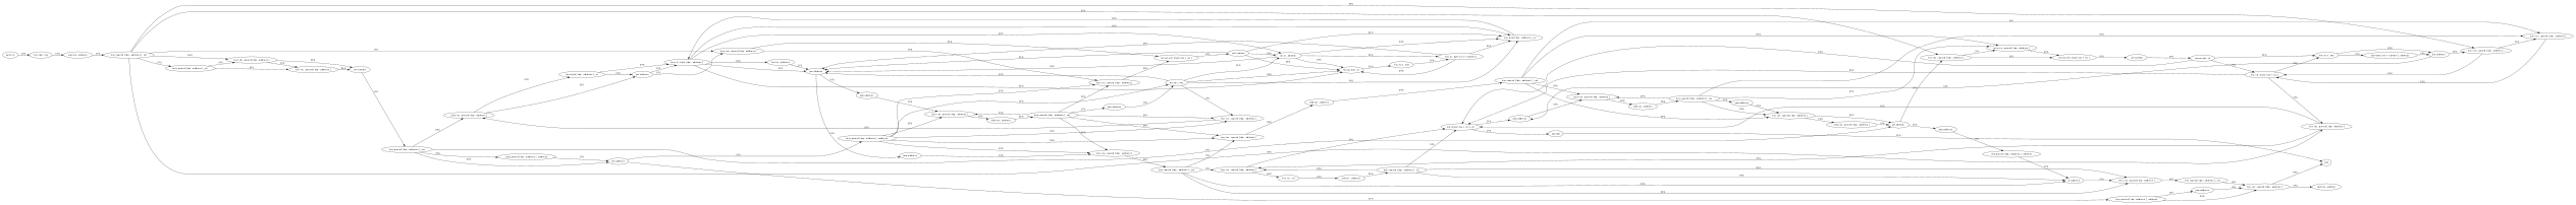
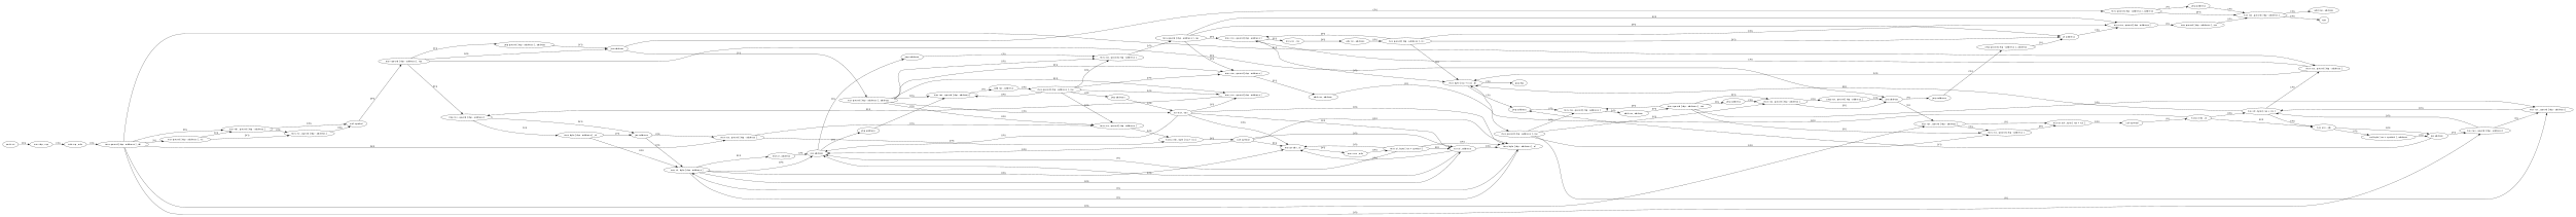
  digraph {
    fontname=Roboto
    rankdir=LR
    node [fontname=Roboto]
    edge [fontname=Roboto]
    n1 [label="push rsi"]
    n2 [label="mov rbp , rsp"]
-   n3 [label="sub rsp , address"]
+   n3 [label="sub rsp , edx"]
    n4 [label="mov qword [ rbp - address ] , rdi"]
    n5 [label="mov qword [ rbp - address ] , rsi"]
    n6 [label="mov rdi , qword [ rbp - address ]"]
    n7 [label="mov rax , qword [ rbp - address ]"]
    n8 [label="mov rax , qword [ rbp - address ]"]
    n9 [label="mov rax , qword [ rbp - address ]"]
    n10 [label="mov rax , qword [ rbp - address ]"]
    n11 [label="mov rsi , qword [ rbp - address ]"]
    n12 [label="call symbol"]
    n13 [label="mov rcx , qword [ rbp - address ]"]
    n14 [label="movsx edi , byte [ rax + rcx ]"]
    n15 [label="mov rcx , qword [ rbp - address ]"]
    n16 [label="movsx edi , byte [ rax + rcx ]"]
    n17 [label="mov rcx , qword [ rbp - address ]"]
    n18 [label="mov dl , byte [ rax + rcx ]"]
    n19 [label="mov rcx , qword [ rbp - address ]"]
    n20 [label="mov byte [ rax + rcx ] , dl"]
    n21 [label="mov qword [ rbp - address ] , rax"]
    n22 [label="mov qword [ rbp - address ] , address"]
    n23 [label="xor eax , eax"]
    n24 [label="mov rax , qword [ rbp - address ]"]
    n25 [label="mov rax , qword [ rbp - address ]"]
    n26 [label="mov rax , qword [ rbp - address ]"]
    n27 [label="mov rcx , qword [ rbp - address ]"]
    n28 [label="jne address"]
    n29 [label="movzx edx , al"]
    n30 [label="xor al , address"]
    n31 [label="mov byte [ rbp - address ] , al"]
    n32 [label="add rax , address"]
    n33 [label="mov qword [ rbp - address ] , rax"]
    n34 [label="add rax , address"]
    n35 [label="cmp rcx , qword [ rbp - address ]"]
    n36 [label="jmp address"]
    n37 [label="jmp address"]
    n38 [label="mov ecx , edx"]
    n39 [label="mov al , byte [ rbp - address ]"]
    n40 [label="mov qword [ rbp - address ] , address"]
    n41 [label="jmp address"]
    n42 [label="mov rax , qword [ rbp - address ]"]
    n43 [label="add rsp , address"]
    n44 [label=retn]
    n45 [label="test al , address"]
    n46 [label="call symbol"]
    n47 [label="mov al , byte [ rcx + symbol ]"]
    n48 [label="pop rbp"]
    n49 [label="mov qword [ rbp - address ] , rax"]
    n50 [label="je address"]
    n51 [label="mov rax , qword [ rbp - address ]"]
    n52 [label="jmp address"]
    n53 [label="mov qword [ rbp - address ] , rax"]
    n54 [label="mov rsi , rcx"]
    n55 [label="mov qword [ rbp - address ] , rax"]
    n56 [label="mov rax , qword [ rbp - address ]"]
    n57 [label="mov rax , qword [ rbp - address ]"]
    n58 [label="cmp rax , qword [ rbp - address ]"]
    n59 [label="jae address"]
    n60 [label="add rax , address"]
    n61 [label="jmp address"]
    n62 [label="mov byte [ rbp - address ] , al"]
    n63 [label="jae address"]
    n64 [label="cmp qword [ rbp - address ] , address"]
    n65 [label="call symbol"]
    n66 [label="movzx edx , al"]
    n67 [label="mov ecx , edx"]
    n68 [label="test byte [ rcx + symbol ] , address"]
    n69 [label="jne address"]
    n70 [label="jmp address"]
    n71 [label="mov qword [ rbp - address ] , rax"]
    n72 [label="edx rsi , address"]
    n73 [label="mov qword [ rbp - address ] , rsi"]
    n74 [label="cmp qword [ rbp - address ] , address"]
    n75 [label="jne address"]
    n76 [label="jmp address"]
    n1 -> n2 [label=CFG]
    n2 -> n3 [label=CFG]
    n3 -> n4 [label=CFG]
    n4 -> n5 [label=CFG]
    n4 -> n6 [label=DFG]
    n4 -> n7 [label=DFG]
    n4 -> n8 [label=DFG]
    n4 -> n9 [label=DFG]
    n4 -> n10 [label=DFG]
    n5 -> n6 [label=CFG]
    n5 -> n11 [label=DFG]
    n6 -> n11 [label=CFG]
    n6 -> n12 [label=DFG]
    n7 -> n13 [label=CFG]
    n7 -> n14 [label=DFG]
    n8 -> n15 [label=CFG]
    n8 -> n16 [label=DFG]
    n9 -> n17 [label=CFG]
    n9 -> n18 [label=DFG]
    n10 -> n19 [label=CFG]
    n10 -> n20 [label=DFG]
    n11 -> n12 [label=DFG]
    n12 -> n21 [label=DFG]
    n13 -> n14 [label=DFG]
    n14 -> n46 [label=DFG]
    n15 -> n16 [label=DFG]
    n16 -> n65 [label=DFG]
    n17 -> n18 [label=DFG]
    n18 -> n10 [label=CFG]
    n18 -> n20 [label=DFG]
    n18 -> n67 [label=DFG]
    n19 -> n20 [label=DFG]
    n19 -> n54 [label=DFG]
    n20 -> n48 [label=CFG]
    n20 -> n70 [label=CFG]
    n21 -> n35 [label=DFG]
    n21 -> n59 [label=DFG]
    n21 -> n74 [label=CFG]
    n21 -> n75 [label=DFG]
    n22 -> n13 [label=DFG]
    n22 -> n23 [label=CFG]
    n22 -> n24 [label=DFG]
    n22 -> n25 [label=DFG]
    n22 -> n26 [label=DFG]
    n22 -> n27 [label=DFG]
    n23 -> n27 [label=CFG]
    n23 -> n28 [label=DFG]
    n23 -> n29 [label=DFG]
    n23 -> n30 [label=CFG]
    n23 -> n31 [label=DFG]
    n24 -> n32 [label=DFG]
    n25 -> n33 [label=DFG]
    n26 -> n34 [label=DFG]
    n27 -> n35 [label=DFG]
    n28 -> n36 [label=CFG]
    n28 -> n37 [label=CFG]
    n29 -> n38 [label=DFG]
    n30 -> n28 [label=DFG]
    n30 -> n29 [label=DFG]
    n30 -> n31 [label=DFG]
    n31 -> n39 [label=DFG]
    n32 -> n49 [label=DFG]
    n33 -> n19 [label=DFG]
    n33 -> n26 [label=CFG]
    n33 -> n50 [label=DFG]
    n33 -> n51 [label=DFG]
    n34 -> n55 [label=DFG]
    n35 -> n62 [label=CFG]
    n35 -> n63 [label=DFG]
    n36 -> n24 [label=CFG]
    n37 -> n25 [label=CFG]
    n38 -> n47 [label=DFG]
    n39 -> n28 [label=DFG]
    n39 -> n29 [label=DFG]
    n39 -> n30 [label=DFG]
    n39 -> n31 [label=DFG]
    n39 -> n45 [label=DFG]
    n40 -> n41 [label=CFG]
    n40 -> n42 [label=DFG]
    n41 -> n42 [label=CFG]
    n42 -> n43 [label=CFG]
    n42 -> n44 [label=DFG]
    n45 -> n28 [label=CFG]
    n46 -> n28 [label=DFG]
    n46 -> n29 [label=DFG]
    n46 -> n30 [label=DFG]
    n46 -> n31 [label=DFG]
    n47 -> n28 [label=DFG]
    n47 -> n29 [label=DFG]
-   n30 -> n47 [label=DFG]
+   n47 -> n30 [label=DFG]
    n47 -> n31 [label=DFG]
-   n48 -> n44 [label=CFG]
    n49 -> n13 [label=DFG]
    n49 -> n24 [label=DFG]
    n49 -> n25 [label=DFG]
    n49 -> n26 [label=DFG]
    n49 -> n27 [label=DFG]
    n49 -> n52 [label=CFG]
    n50 -> n51 [label=CFG]
    n51 -> n53 [label=DFG]
    n52 -> n23 [label=CFG]
    n53 -> n42 [label=DFG]
    n54 -> n72 [label=DFG]
    n55 -> n15 [label=DFG]
    n55 -> n17 [label=DFG]
    n55 -> n56 [label=DFG]
    n55 -> n57 [label=DFG]
    n56 -> n58 [label=CFG]
    n56 -> n59 [label=DFG]
    n57 -> n60 [label=DFG]
    n58 -> n59 [label=CFG]
    n59 -> n8 [label=CFG]
    n59 -> n61 [label=CFG]
    n60 -> n71 [label=DFG]
    n61 -> n64 [label=CFG]
    n62 -> n39 [label=DFG]
    n62 -> n63 [label=CFG]
    n63 -> n7 [label=CFG]
    n63 -> n39 [label=CFG]
    n64 -> n50 [label=CFG]
    n65 -> n66 [label=DFG]
    n66 -> n18 [label=DFG]
    n66 -> n20 [label=DFG]
    n66 -> n67 [label=DFG]
    n67 -> n68 [label=CFG]
    n67 -> n69 [label=DFG]
    n68 -> n69 [label=CFG]
    n69 -> n9 [label=CFG]
    n69 -> n70 [label=CFG]
    n70 -> n57 [label=CFG]
    n71 -> n15 [label=DFG]
    n71 -> n17 [label=DFG]
    n71 -> n56 [label=DFG]
    n71 -> n57 [label=DFG]
    n71 -> n76 [label=CFG]
    n72 -> n73 [label=DFG]
    n73 -> n19 [label=DFG]
    n73 -> n20 [label=CFG]
    n73 -> n50 [label=DFG]
    n73 -> n51 [label=DFG]
    n74 -> n75 [label=CFG]
    n75 -> n22 [label=CFG]
    n75 -> n40 [label=CFG]
    n76 -> n56 [label=CFG]
  }
